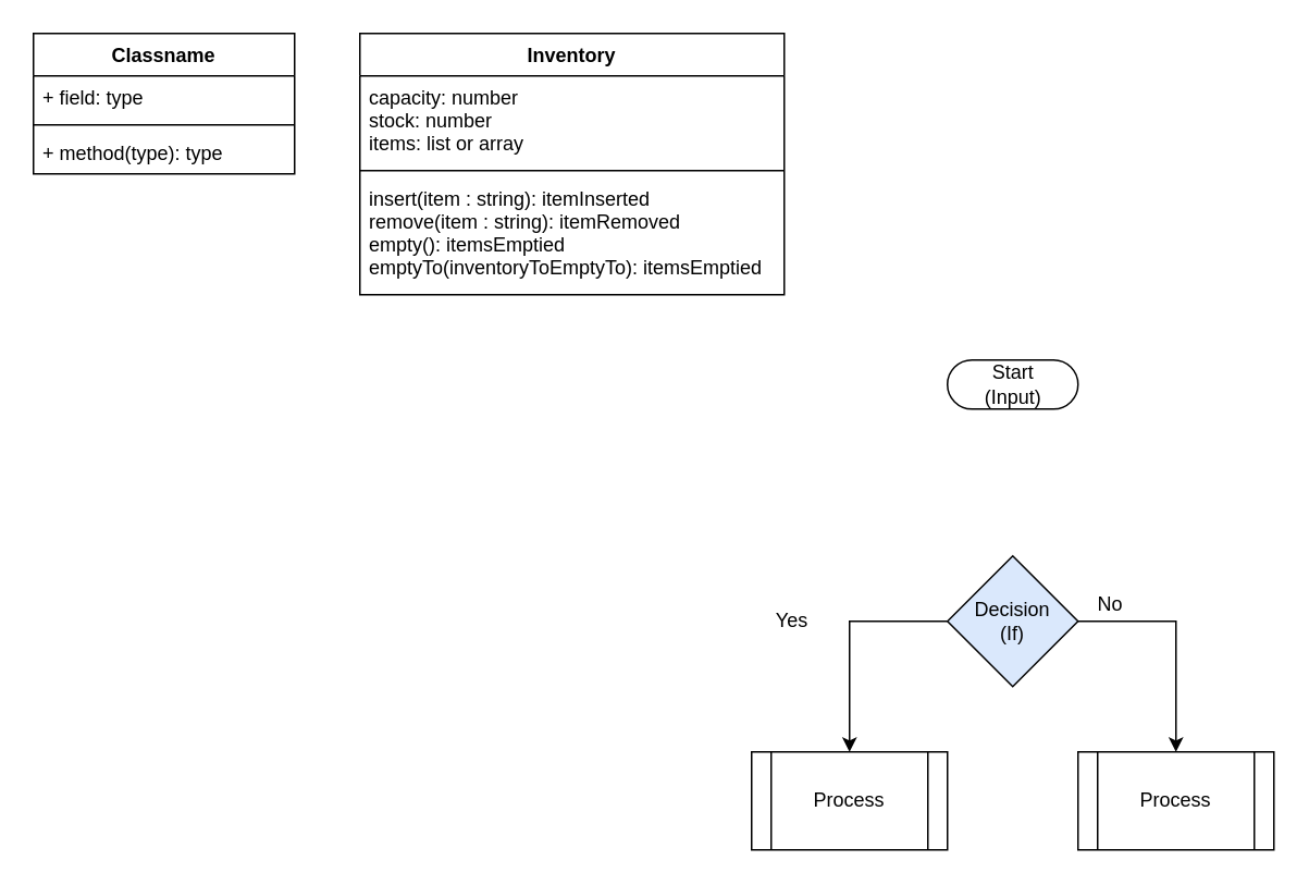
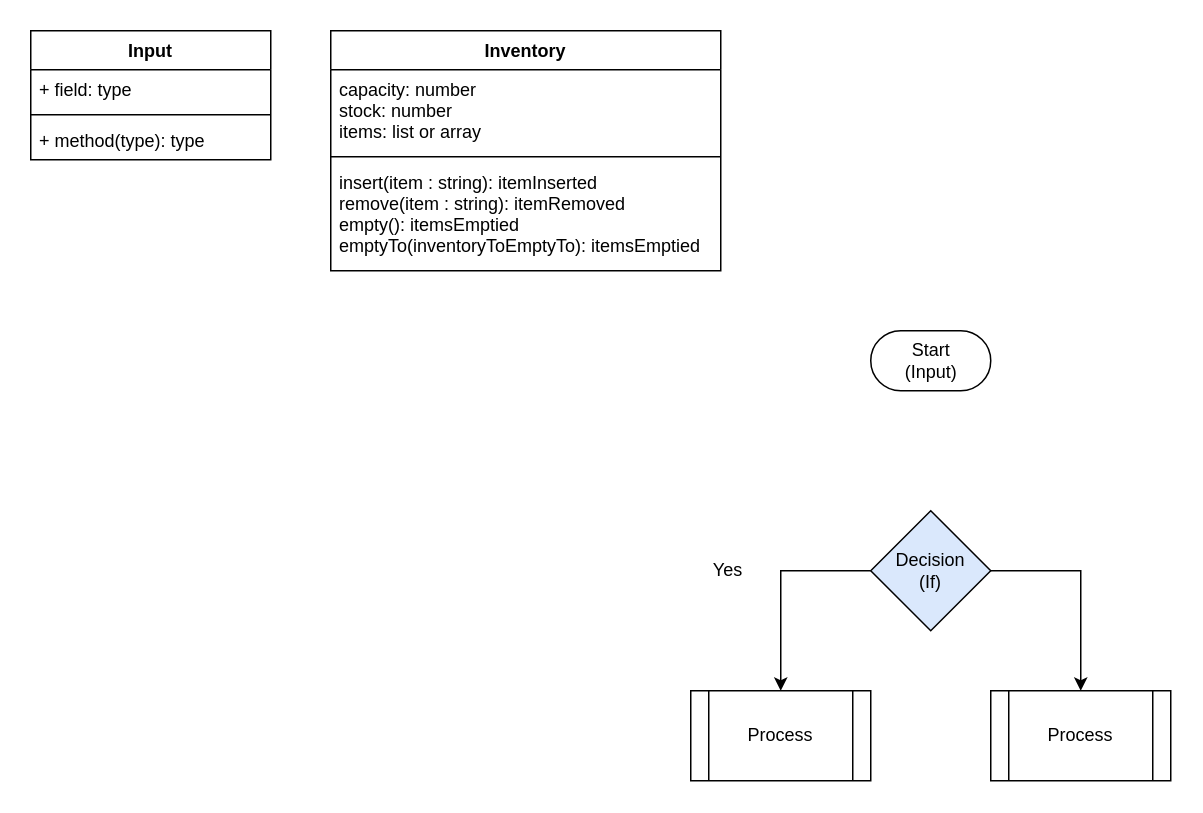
  <mxCell id="0" />
  <mxCell id="1" parent="0" />
- <mxCell id="2" value="Classname" style="swimlane;fontStyle=1;align=center;verticalAlign=top;childLayout=stackLayout;horizontal=1;startSize=26;horizontalStack=0;resizeParent=1;resizeParentMax=0;resizeLast=0;collapsible=1;marginBottom=0;" parent="1" vertex="1"><mxGeometry x="20" y="20" width="160" height="86" as="geometry" /></mxCell>
+ <mxCell id="2" value="Input" style="swimlane;fontStyle=1;align=center;verticalAlign=top;childLayout=stackLayout;horizontal=1;startSize=26;horizontalStack=0;resizeParent=1;resizeParentMax=0;resizeLast=0;collapsible=1;marginBottom=0;" parent="1" vertex="1"><mxGeometry x="20" y="20" width="160" height="86" as="geometry" /></mxCell>
  <mxCell id="3" value="+ field: type" style="text;strokeColor=none;fillColor=none;align=left;verticalAlign=top;spacingLeft=4;spacingRight=4;overflow=hidden;rotatable=0;points=[[0,0.5],[1,0.5]];portConstraint=eastwest;" parent="2" vertex="1"><mxGeometry y="26" width="160" height="26" as="geometry" /></mxCell>
  <mxCell id="4" value="" style="line;strokeWidth=1;fillColor=none;align=left;verticalAlign=middle;spacingTop=-1;spacingLeft=3;spacingRight=3;rotatable=0;labelPosition=right;points=[];portConstraint=eastwest;" parent="2" vertex="1"><mxGeometry y="52" width="160" height="8" as="geometry" /></mxCell>
  <mxCell id="5" value="+ method(type): type" style="text;strokeColor=none;fillColor=none;align=left;verticalAlign=top;spacingLeft=4;spacingRight=4;overflow=hidden;rotatable=0;points=[[0,0.5],[1,0.5]];portConstraint=eastwest;" parent="2" vertex="1"><mxGeometry y="60" width="160" height="26" as="geometry" /></mxCell>
  <mxCell id="6" value="Inventory" style="swimlane;fontStyle=1;align=center;verticalAlign=top;childLayout=stackLayout;horizontal=1;startSize=26;horizontalStack=0;resizeParent=1;resizeParentMax=0;resizeLast=0;collapsible=1;marginBottom=0;" parent="1" vertex="1"><mxGeometry x="220" y="20" width="260" height="160" as="geometry" /></mxCell>
  <mxCell id="7" value="capacity: number&#10;stock: number&#10;items: list or array" style="text;strokeColor=none;fillColor=none;align=left;verticalAlign=top;spacingLeft=4;spacingRight=4;overflow=hidden;rotatable=0;points=[[0,0.5],[1,0.5]];portConstraint=eastwest;" parent="6" vertex="1"><mxGeometry y="26" width="260" height="54" as="geometry" /></mxCell>
  <mxCell id="8" value="" style="line;strokeWidth=1;fillColor=none;align=left;verticalAlign=middle;spacingTop=-1;spacingLeft=3;spacingRight=3;rotatable=0;labelPosition=right;points=[];portConstraint=eastwest;" parent="6" vertex="1"><mxGeometry y="80" width="260" height="8" as="geometry" /></mxCell>
  <mxCell id="9" value="insert(item : string): itemInserted&#10;remove(item : string): itemRemoved&#10;empty(): itemsEmptied&#10;emptyTo(inventoryToEmptyTo): itemsEmptied" style="text;strokeColor=none;fillColor=none;align=left;verticalAlign=top;spacingLeft=4;spacingRight=4;overflow=hidden;rotatable=0;points=[[0,0.5],[1,0.5]];portConstraint=eastwest;" parent="6" vertex="1"><mxGeometry y="88" width="260" height="72" as="geometry" /></mxCell>
- <mxCell id="10" value="Start&lt;br&gt;(Input)" style="html=1;dashed=0;whitespace=wrap;shape=mxgraph.dfd.start" parent="1" vertex="1"><mxGeometry x="580" y="220" width="80" height="30" as="geometry" /></mxCell>
+ <mxCell id="10" value="Start&lt;br&gt;(Input)" style="html=1;dashed=0;whitespace=wrap;shape=mxgraph.dfd.start" parent="1" vertex="1"><mxGeometry x="580" y="220" width="80" height="40" as="geometry" /></mxCell>
  <mxCell id="11" style="edgeStyle=orthogonalEdgeStyle;rounded=0;orthogonalLoop=1;jettySize=auto;html=1;exitX=1;exitY=0.5;exitDx=0;exitDy=0;entryX=0.5;entryY=0;entryDx=0;entryDy=0;" parent="1" source="13" target="15" edge="1"><mxGeometry relative="1" as="geometry" /></mxCell>
  <mxCell id="12" style="edgeStyle=orthogonalEdgeStyle;rounded=0;orthogonalLoop=1;jettySize=auto;html=1;exitX=0;exitY=0.5;exitDx=0;exitDy=0;entryX=0.5;entryY=0;entryDx=0;entryDy=0;" parent="1" source="13" target="14" edge="1"><mxGeometry relative="1" as="geometry" /></mxCell>
  <mxCell id="13" value="Decision&lt;br&gt;(If)" style="rhombus;whiteSpace=wrap;html=1;fillColor=#dae8fc;" parent="1" vertex="1"><mxGeometry x="580" y="340" width="80" height="80" as="geometry" /></mxCell>
  <mxCell id="14" value="Process" style="shape=process;whiteSpace=wrap;html=1;backgroundOutline=1;" parent="1" vertex="1"><mxGeometry x="460" y="460" width="120" height="60" as="geometry" /></mxCell>
  <mxCell id="15" value="Process" style="shape=process;whiteSpace=wrap;html=1;backgroundOutline=1;" parent="1" vertex="1"><mxGeometry x="660" y="460" width="120" height="60" as="geometry" /></mxCell>
  <mxCell id="16" value="Yes" style="text;html=1;strokeColor=none;fillColor=none;align=center;verticalAlign=middle;whiteSpace=wrap;rounded=0;" parent="1" vertex="1"><mxGeometry x="465" y="370" width="40" height="20" as="geometry" /></mxCell>
- <mxCell id="17" value="No" style="text;html=1;strokeColor=none;fillColor=none;align=center;verticalAlign=middle;whiteSpace=wrap;rounded=0;" parent="1" vertex="1"><mxGeometry x="660" y="360" width="40" height="20" as="geometry" /></mxCell>
